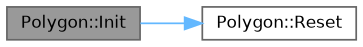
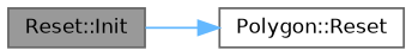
  digraph {
    rankdir=LR
    node [fontname=Helvetica fontsize=10 shape=box style=filled]
-   n1 [color=gray40 fillcolor=grey60 fontcolor=black height=0.2 label="Polygon::Init" width=0.4]
+   n1 [color=gray40 fillcolor=grey60 fontcolor=black height=0.2 label="Reset::Init" width=0.4]
    n2 [color=grey40 fillcolor=white height=0.2 label="Polygon::Reset" width=0.4]
    n1 -> n2 [color=steelblue1 fontname=Helvetica fontsize=10 labelfontname=Helvetica labelfontsize=10 style=solid]
  }
